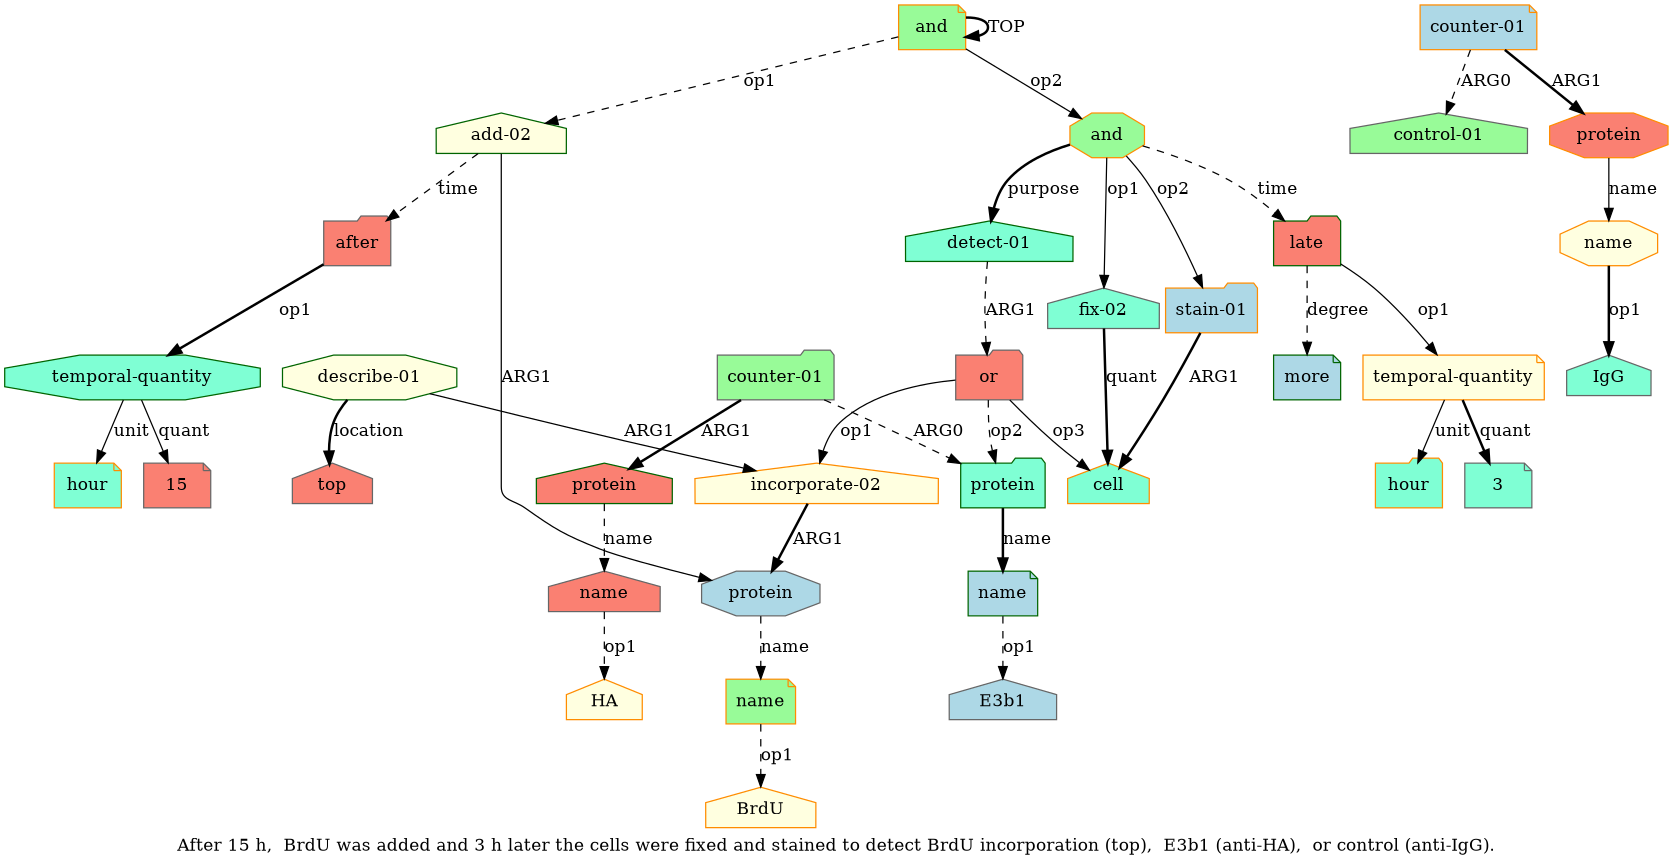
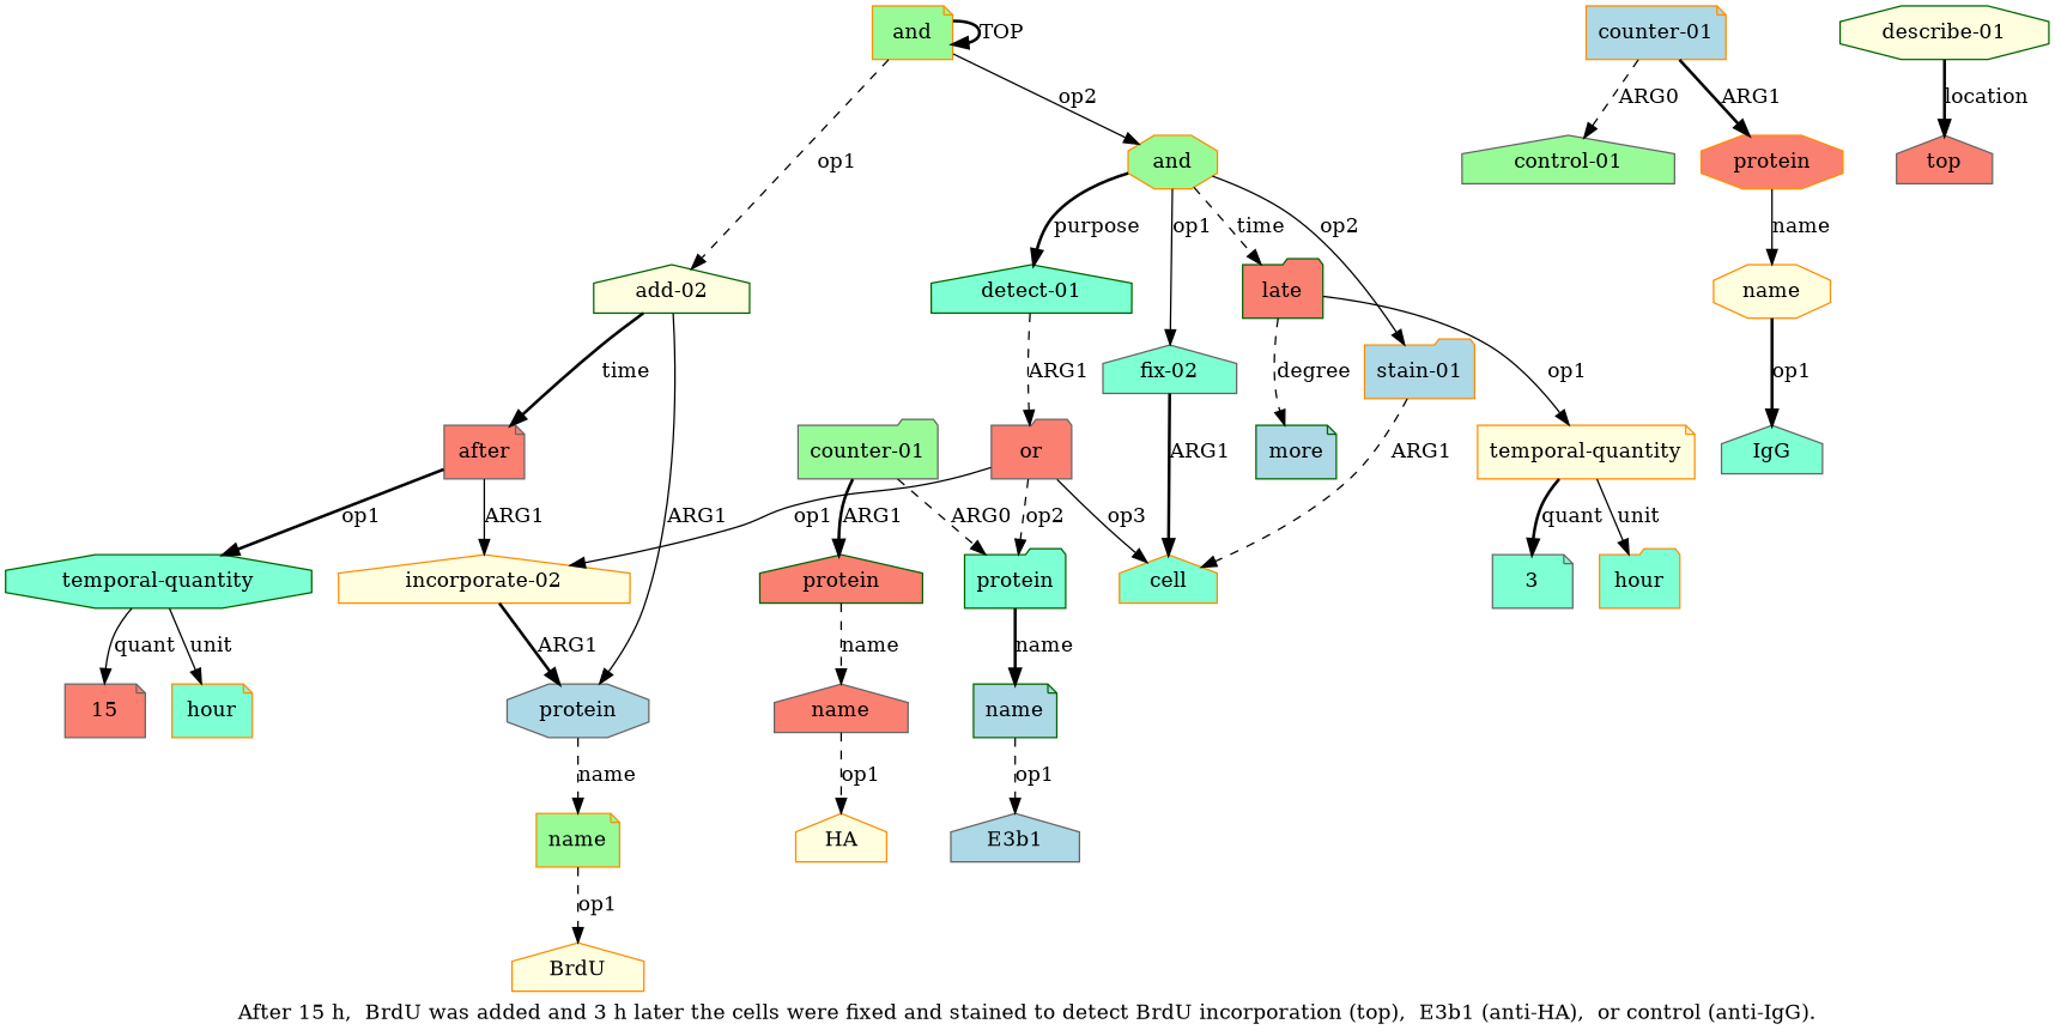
  digraph {
    label="After 15 h,  BrdU was added and 3 h later the cells were fixed and stained to detect BrdU incorporation (top),  E3b1 (anti-HA),  or control (anti-IgG)."
    node [color=darkorange fillcolor=aquamarine gold_ind=-1 gold_label=name shape=house style=filled test_ind=-1 test_label=name]
    edge [color=black gold_label=op1 style=dashed test_label=op1]
    n1 [color=gray40 fillcolor=salmon gold_ind=20 label=name test_ind=20]
    n2 [fillcolor=lightyellow gold_label=HA label=HA test_label=HA]
    n3 [color=gray40 fillcolor=palegreen gold_ind=21 gold_label="control-01" label="control-01" test_ind=21 test_label="control-01"]
    n4 [fillcolor=lightblue gold_ind=22 gold_label="counter-01" label="counter-01" shape=note test_ind=22 test_label="counter-01"]
    n5 [fillcolor=salmon gold_ind=23 gold_label=protein label=protein shape=octagon test_ind=23 test_label=protein]
    n6 [fillcolor=lightyellow gold_ind=24 label=name shape=octagon test_ind=24]
    n7 [color=gray40 gold_label=IgG label=IgG test_label=IgG]
    n8 [color=darkgreen fillcolor=salmon gold_ind=25 gold_label=late label=late shape=folder test_ind=25 test_label=late]
    n9 [fillcolor=lightyellow gold_ind=26 gold_label="temporal-quantity" label="temporal-quantity" shape=note test_ind=26 test_label="temporal-quantity"]
    n10 [color=darkgreen fillcolor=lightblue gold_ind=28 gold_label=more label=more shape=note test_ind=28 test_label=more]
    n11 [gold_ind=27 gold_label=hour label=hour shape=folder test_ind=27 test_label=hour]
    n12 [color=gray40 gold_label=3 label=3 shape=note test_label=3]
    n13 [fillcolor=lightyellow gold_label=BrdU label=BrdU test_label=BrdU]
    n14 [color=gray40 fillcolor=lightblue gold_label=E3b1 label=E3b1 test_label=E3b1]
    n15 [color=gray40 fillcolor=salmon gold_ind=15 gold_label=top label=top test_ind=15 test_label=top]
    n16 [color=darkgreen fillcolor=lightyellow gold_ind=14 gold_label="describe-01" label="describe-01" shape=octagon test_ind=14 test_label="describe-01"]
    n17 [fillcolor=lightyellow gold_ind=13 gold_label="incorporate-02" label="incorporate-02" test_ind=13 test_label="incorporate-02"]
    n18 [color=gray40 fillcolor=lightblue gold_ind=2 gold_label=protein label=protein shape=octagon test_ind=2 test_label=protein]
    n19 [fillcolor=palegreen gold_ind=3 label=name shape=note test_ind=3]
    n20 [color=darkgreen fillcolor=lightblue gold_ind=17 label=name shape=note test_ind=17]
    n21 [color=darkgreen gold_ind=16 gold_label=protein label=protein shape=folder test_ind=16 test_label=protein]
    n22 [color=darkgreen gold_ind=11 gold_label="detect-01" label="detect-01" test_ind=11 test_label="detect-01"]
    n23 [color=gray40 fillcolor=salmon gold_ind=12 gold_label=or label=or shape=folder test_ind=12 test_label=or]
    n24 [gold_ind=9 gold_label=cell label=cell test_ind=9 test_label=cell]
    n25 [fillcolor=lightblue gold_ind=10 gold_label="stain-01" label="stain-01" shape=folder test_ind=10 test_label="stain-01"]
    n26 [color=darkgreen fillcolor=salmon gold_ind=19 gold_label=protein label=protein test_ind=19 test_label=protein]
    n27 [color=gray40 fillcolor=palegreen gold_ind=18 gold_label="counter-01" label="counter-01" shape=folder test_ind=18 test_label="counter-01"]
    n28 [color=darkgreen fillcolor=lightyellow gold_ind=1 gold_label="add-02" label="add-02" test_ind=1 test_label="add-02"]
-   n29 [color=gray40 fillcolor=salmon gold_ind=4 gold_label=after label=after shape=folder test_ind=4 test_label=after]
+   n29 [color=gray40 fillcolor=salmon gold_ind=4 gold_label=after label=after shape=note test_ind=4 test_label=after]
    n30 [color=darkgreen gold_ind=5 gold_label="temporal-quantity" label="temporal-quantity" shape=octagon test_ind=5 test_label="temporal-quantity"]
    n31 [gold_ind=6 gold_label=hour label=hour shape=note test_ind=6 test_label=hour]
    n32 [color=gray40 fillcolor=salmon gold_label=15 label=15 shape=note test_label=15]
    n33 [fillcolor=palegreen gold_ind=0 gold_label=and label=and shape=note test_ind=0 test_label=and]
    n34 [fillcolor=palegreen gold_ind=7 gold_label=and label=and shape=octagon test_ind=7 test_label=and]
    n35 [color=gray40 gold_ind=8 gold_label="fix-02" label="fix-02" test_ind=8 test_label="fix-02"]
    n1 -> n2 [label=op1]
    n4 -> n3 [gold_label=ARG0 label=ARG0 test_label=ARG0]
    n4 -> n5 [gold_label=ARG1 label=ARG1 style=bold test_label=ARG1]
    n5 -> n6 [gold_label=name label=name style=solid test_label=name]
    n6 -> n7 [label=op1 style=bold]
    n8 -> n9 [label=op1 style=solid]
    n8 -> n10 [gold_label=degree label=degree test_label=degree]
    n9 -> n11 [gold_label=unit label=unit style=solid test_label=unit]
    n9 -> n12 [gold_label=quant label=quant style=bold test_label=quant]
    n16 -> n15 [gold_label=location label=location style=bold test_label=location]
-   n16 -> n17 [gold_label=ARG1 label=ARG1 style=solid test_label=ARG1]
+   n29 -> n17 [gold_label=ARG1 label=ARG1 style=solid test_label=ARG1]
    n17 -> n18 [gold_label=ARG1 label=ARG1 style=bold test_label=ARG1]
    n18 -> n19 [gold_label=name label=name test_label=name]
    n19 -> n13 [label=op1]
    n20 -> n14 [label=op1]
    n21 -> n20 [gold_label=name label=name style=bold test_label=name]
    n22 -> n23 [gold_label=ARG1 label=ARG1 test_label=ARG1]
    n23 -> n17 [label=op1 style=solid]
    n23 -> n21 [gold_label=op2 label=op2 test_label=op2]
    n23 -> n24 [gold_label=op3 label=op3 style=solid test_label=op3]
-   n25 -> n24 [gold_label=ARG1 label=ARG1 style=bold test_label=ARG1]
+   n25 -> n24 [gold_label=ARG1 label=ARG1 test_label=ARG1]
    n26 -> n1 [gold_label=name label=name test_label=name]
    n27 -> n21 [gold_label=ARG0 label=ARG0 test_label=ARG0]
    n27 -> n26 [gold_label=ARG1 label=ARG1 style=bold test_label=ARG1]
    n28 -> n18 [gold_label=ARG1 label=ARG1 style=solid test_label=ARG1]
-   n28 -> n29 [gold_label=time label=time test_label=time]
+   n28 -> n29 [gold_label=time label=time style=bold test_label=time]
    n29 -> n30 [label=op1 style=bold]
    n30 -> n31 [gold_label=unit label=unit style=solid test_label=unit]
    n30 -> n32 [gold_label=quant label=quant style=solid test_label=quant]
    n33 -> n28 [label=op1]
    n33 -> n33 [gold_label=TOP label=TOP style=bold test_label=TOP]
    n33 -> n34 [gold_label=op2 label=op2 style=solid test_label=op2]
    n34 -> n8 [gold_label=time label=time test_label=time]
    n34 -> n22 [gold_label=purpose label=purpose style=bold test_label=purpose]
    n34 -> n25 [gold_label=op2 label=op2 style=solid test_label=op2]
    n34 -> n35 [label=op1 style=solid]
-   n35 -> n24 [gold_label=ARG1 label=quant style=bold test_label=ARG1]
+   n35 -> n24 [gold_label=ARG1 label=ARG1 style=bold test_label=ARG1]
  }
